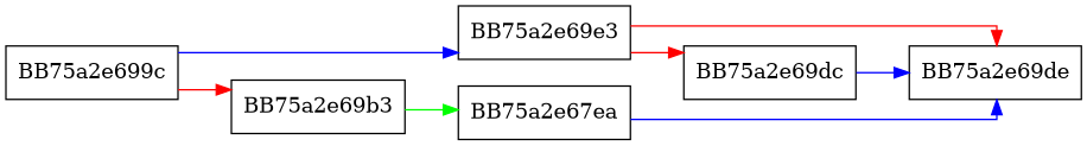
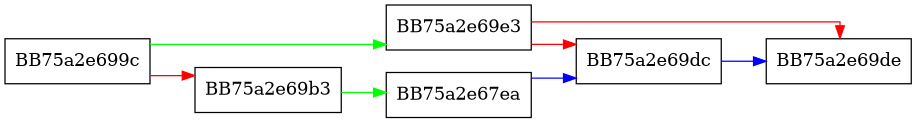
  digraph {
    rankdir=LR
    splines=ortho
    node [shape=box]
    edge [color=red]
    BB75a2e699c
    BB75a2e69e3
    BB75a2e69b3
    BB75a2e69de
    BB75a2e69dc
    n6 [label=BB75a2e67ea]
-   BB75a2e699c -> BB75a2e69e3 [color=blue]
+   BB75a2e699c -> BB75a2e69e3 [color=green]
    BB75a2e699c -> BB75a2e69b3
    BB75a2e69e3 -> BB75a2e69de
    BB75a2e69e3 -> BB75a2e69dc
    BB75a2e69b3 -> n6 [color=green]
    BB75a2e69dc -> BB75a2e69de [color=blue]
-   n6 -> BB75a2e69de [color=blue]
+   n6 -> BB75a2e69dc [color=blue]
  }
